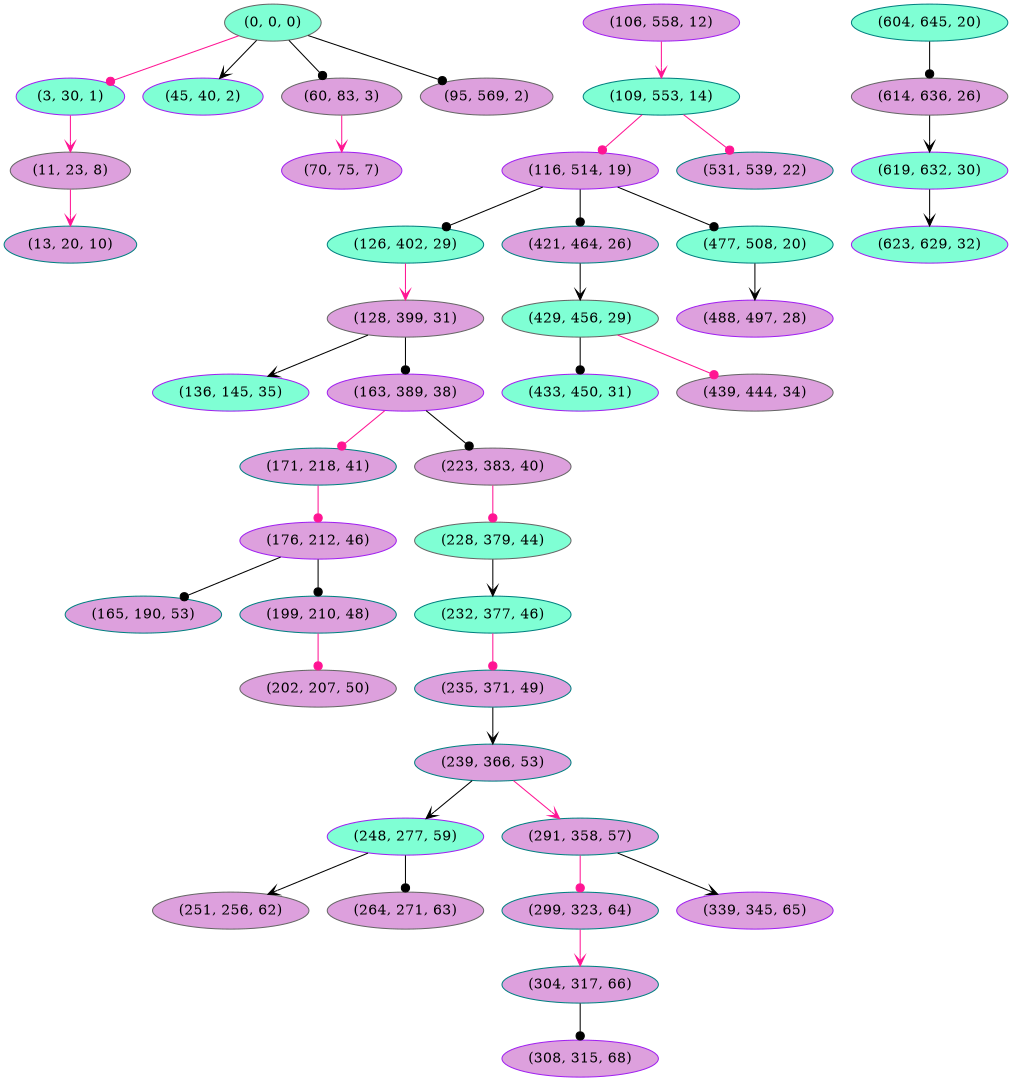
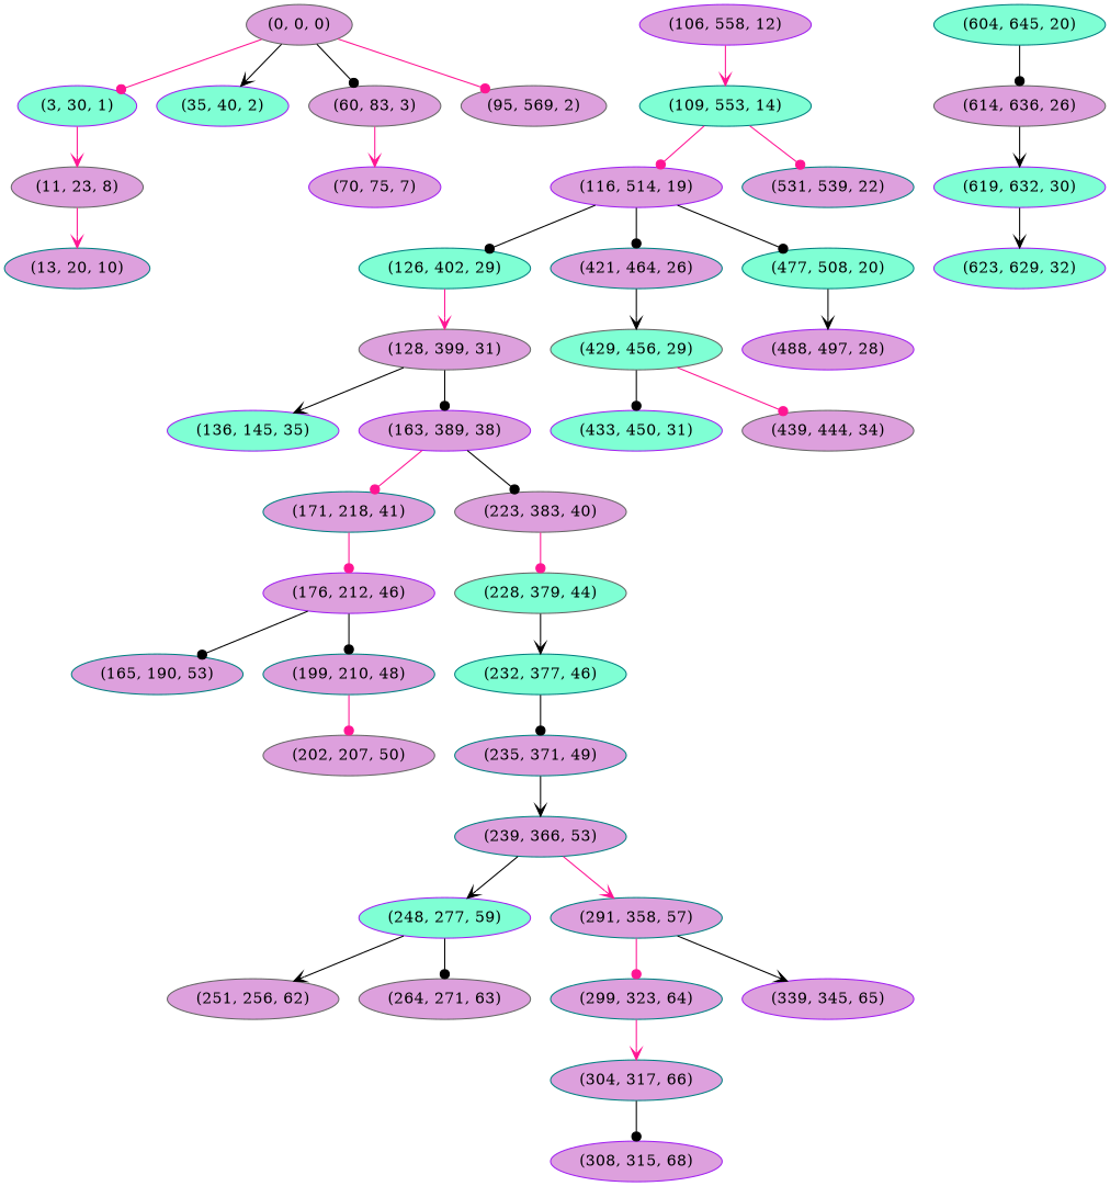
  digraph {
    node [color=teal fillcolor=plum style=filled]
    edge [arrowhead=dot color=black]
-   "(0, 0, 0)" [color=gray40 fillcolor=aquamarine]
+   "(0, 0, 0)" [color=gray40]
    "(3, 30, 1)" [color=purple fillcolor=aquamarine]
-   "(35, 40, 2)" [color=purple fillcolor=aquamarine label="(45, 40, 2)"]
+   "(35, 40, 2)" [color=purple fillcolor=aquamarine]
    "(60, 83, 3)" [color=gray40]
    "(95, 569, 2)" [color=gray40]
    "(11, 23, 8)" [color=gray40]
    "(70, 75, 7)" [color=purple]
    "(13, 20, 10)"
    "(106, 558, 12)" [color=purple]
    "(109, 553, 14)" [fillcolor=aquamarine]
    "(116, 514, 19)" [color=purple]
    "(531, 539, 22)"
    "(126, 402, 29)" [fillcolor=aquamarine]
    "(421, 464, 26)"
    "(477, 508, 20)" [fillcolor=aquamarine]
    "(128, 399, 31)" [color=gray40]
    "(429, 456, 29)" [color=gray40 fillcolor=aquamarine]
    "(488, 497, 28)" [color=purple]
    "(136, 145, 35)" [color=purple fillcolor=aquamarine]
    "(163, 389, 38)" [color=purple]
    "(171, 218, 41)"
    "(223, 383, 40)" [color=gray40]
    "(176, 212, 46)" [color=purple]
    "(228, 379, 44)" [color=gray40 fillcolor=aquamarine]
    n25 [label="(165, 190, 53)"]
    "(199, 210, 48)"
    "(202, 207, 50)" [color=gray40]
    "(232, 377, 46)" [fillcolor=aquamarine]
    "(235, 371, 49)"
    "(239, 366, 53)"
    "(248, 277, 59)" [color=purple fillcolor=aquamarine]
    "(291, 358, 57)"
    "(251, 256, 62)" [color=gray40]
    "(264, 271, 63)" [color=gray40]
    "(299, 323, 64)"
    "(339, 345, 65)" [color=purple]
    "(304, 317, 66)"
    "(308, 315, 68)" [color=purple]
    "(433, 450, 31)" [color=purple fillcolor=aquamarine]
    "(439, 444, 34)" [color=gray40]
    "(604, 645, 20)" [fillcolor=aquamarine]
    "(614, 636, 26)" [color=gray40]
    "(619, 632, 30)" [color=purple fillcolor=aquamarine]
    "(623, 629, 32)" [color=purple fillcolor=aquamarine]
    "(0, 0, 0)" -> "(3, 30, 1)" [color=deeppink]
    "(0, 0, 0)" -> "(35, 40, 2)" [arrowhead=vee]
    "(0, 0, 0)" -> "(60, 83, 3)"
-   "(0, 0, 0)" -> "(95, 569, 2)"
+   "(0, 0, 0)" -> "(95, 569, 2)" [color=deeppink]
    "(3, 30, 1)" -> "(11, 23, 8)" [arrowhead=vee color=deeppink]
    "(60, 83, 3)" -> "(70, 75, 7)" [arrowhead=vee color=deeppink]
    "(11, 23, 8)" -> "(13, 20, 10)" [arrowhead=vee color=deeppink]
    "(106, 558, 12)" -> "(109, 553, 14)" [arrowhead=vee color=deeppink]
    "(109, 553, 14)" -> "(116, 514, 19)" [color=deeppink]
    "(109, 553, 14)" -> "(531, 539, 22)" [color=deeppink]
    "(116, 514, 19)" -> "(126, 402, 29)"
    "(116, 514, 19)" -> "(421, 464, 26)"
    "(116, 514, 19)" -> "(477, 508, 20)"
    "(126, 402, 29)" -> "(128, 399, 31)" [arrowhead=vee color=deeppink]
    "(421, 464, 26)" -> "(429, 456, 29)" [arrowhead=vee]
    "(477, 508, 20)" -> "(488, 497, 28)" [arrowhead=vee]
    "(128, 399, 31)" -> "(136, 145, 35)" [arrowhead=vee]
    "(128, 399, 31)" -> "(163, 389, 38)"
    "(429, 456, 29)" -> "(433, 450, 31)"
    "(429, 456, 29)" -> "(439, 444, 34)" [color=deeppink]
    "(163, 389, 38)" -> "(171, 218, 41)" [color=deeppink]
    "(163, 389, 38)" -> "(223, 383, 40)"
    "(171, 218, 41)" -> "(176, 212, 46)" [color=deeppink]
    "(223, 383, 40)" -> "(228, 379, 44)" [color=deeppink]
    "(176, 212, 46)" -> n25
    "(176, 212, 46)" -> "(199, 210, 48)"
    "(228, 379, 44)" -> "(232, 377, 46)" [arrowhead=vee]
    "(199, 210, 48)" -> "(202, 207, 50)" [color=deeppink]
-   "(232, 377, 46)" -> "(235, 371, 49)" [color=deeppink]
+   "(232, 377, 46)" -> "(235, 371, 49)"
    "(235, 371, 49)" -> "(239, 366, 53)" [arrowhead=vee]
    "(239, 366, 53)" -> "(248, 277, 59)" [arrowhead=vee]
    "(239, 366, 53)" -> "(291, 358, 57)" [arrowhead=vee color=deeppink]
    "(248, 277, 59)" -> "(251, 256, 62)" [arrowhead=vee]
    "(248, 277, 59)" -> "(264, 271, 63)"
    "(291, 358, 57)" -> "(299, 323, 64)" [color=deeppink]
    "(291, 358, 57)" -> "(339, 345, 65)" [arrowhead=vee]
    "(299, 323, 64)" -> "(304, 317, 66)" [arrowhead=vee color=deeppink]
    "(304, 317, 66)" -> "(308, 315, 68)"
    "(604, 645, 20)" -> "(614, 636, 26)"
    "(614, 636, 26)" -> "(619, 632, 30)" [arrowhead=vee]
    "(619, 632, 30)" -> "(623, 629, 32)" [arrowhead=vee]
  }
